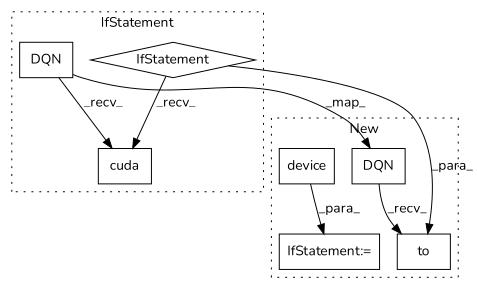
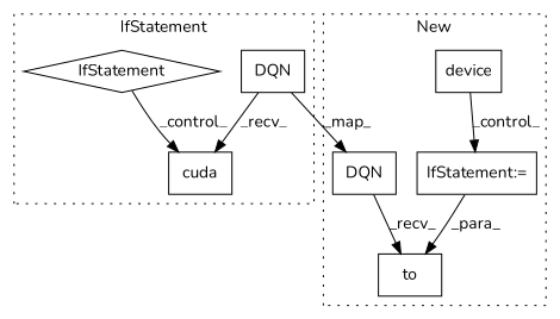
  digraph {
    fontname=Nunito
    node [a=32 fontname=Nunito l="4,1" shape=box]
    edge [fontname=Nunito]
    n1 [label=DQN s="1177,1227"]
    n2 [l=6 label=cuda s=1265]
    n3 [a=25 l="4,2" label=IfStatement s="1236,1249" shape=diamond]
    n4 [label=DQN s="1277,1327"]
    n5 [l="3,1" label=to s="1329,1338"]
    n6 [a=7 l=1 label="IfStatement:=" s=1048]
    n7 [l="7,1" label=device s="1055,1088"]
    subgraph cluster_1 {
      label=IfStatement
      style=dotted
      n1
      n2
      n3
    }
    subgraph cluster_2 {
      label=New
      style=dotted
      n4
      n5
      n6
      n7
    }
    n1 -> n2 [label=_recv_]
    n1 -> n4 [label=_map_]
-   n3 -> n2 [label=_recv_]
+   n3 -> n2 [label=_control_]
    n4 -> n5 [label=_recv_]
-   n3 -> n5 [label=_para_]
-   n7 -> n6 [label=_para_]
+   n6 -> n5 [label=_para_]
+   n7 -> n6 [label=_control_]
  }
